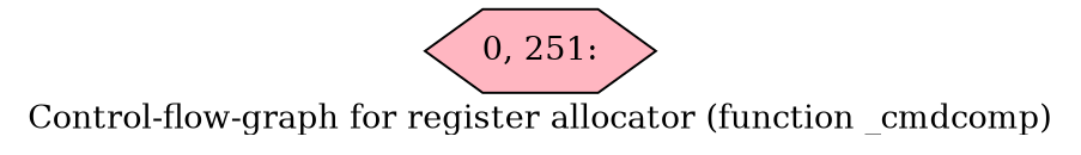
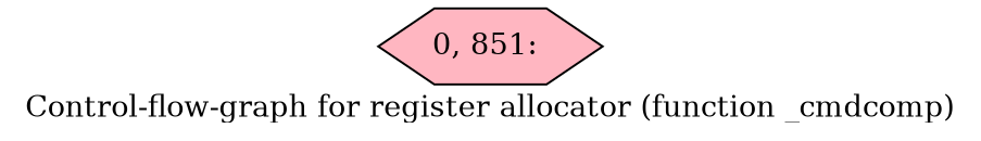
  digraph {
    label="Control-flow-graph for register allocator (function _cmdcomp)"
-   n1 [label="0, 251:" style=filled fillcolor=lightpink shape=hexagon]
+   n1 [label="0, 851: " style=filled fillcolor=lightpink shape=hexagon]
  }
